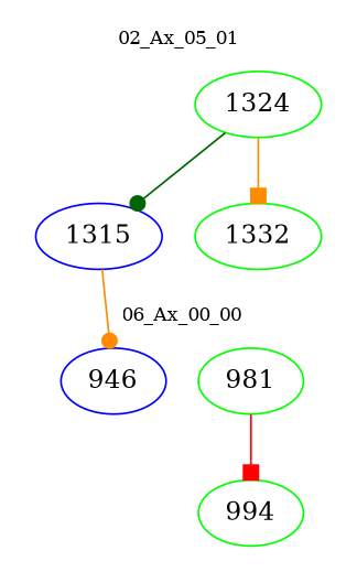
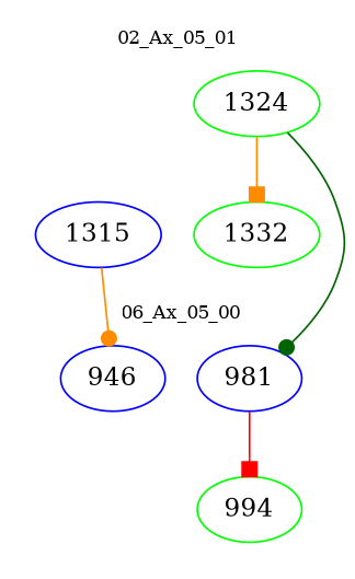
  digraph {
    node [color=green]
    edge [arrowhead=box color=darkorange]
-   n1 [label=981]
+   n1 [color=blue label=981]
    n2 [color=blue label=946]
    n3 [label=994]
    n4 [label=1324]
    n5 [color=blue label=1315]
    n6 [label=1332]
    subgraph cluster_1 {
      color=white
      fontsize=10
-     label="06_Ax_00_00"
+     label="06_Ax_05_00"
      n1
      n2
      n3
    }
    subgraph cluster_2 {
      color=white
      fontsize=10
      label="02_Ax_05_01"
      n4
      n5
      n6
    }
    n1 -> n3 [color=red]
-   n4 -> n5 [arrowhead=dot color=darkgreen]
+   n4 -> n1 [arrowhead=dot color=darkgreen]
    n4 -> n6
    n5 -> n2 [arrowhead=dot]
  }
